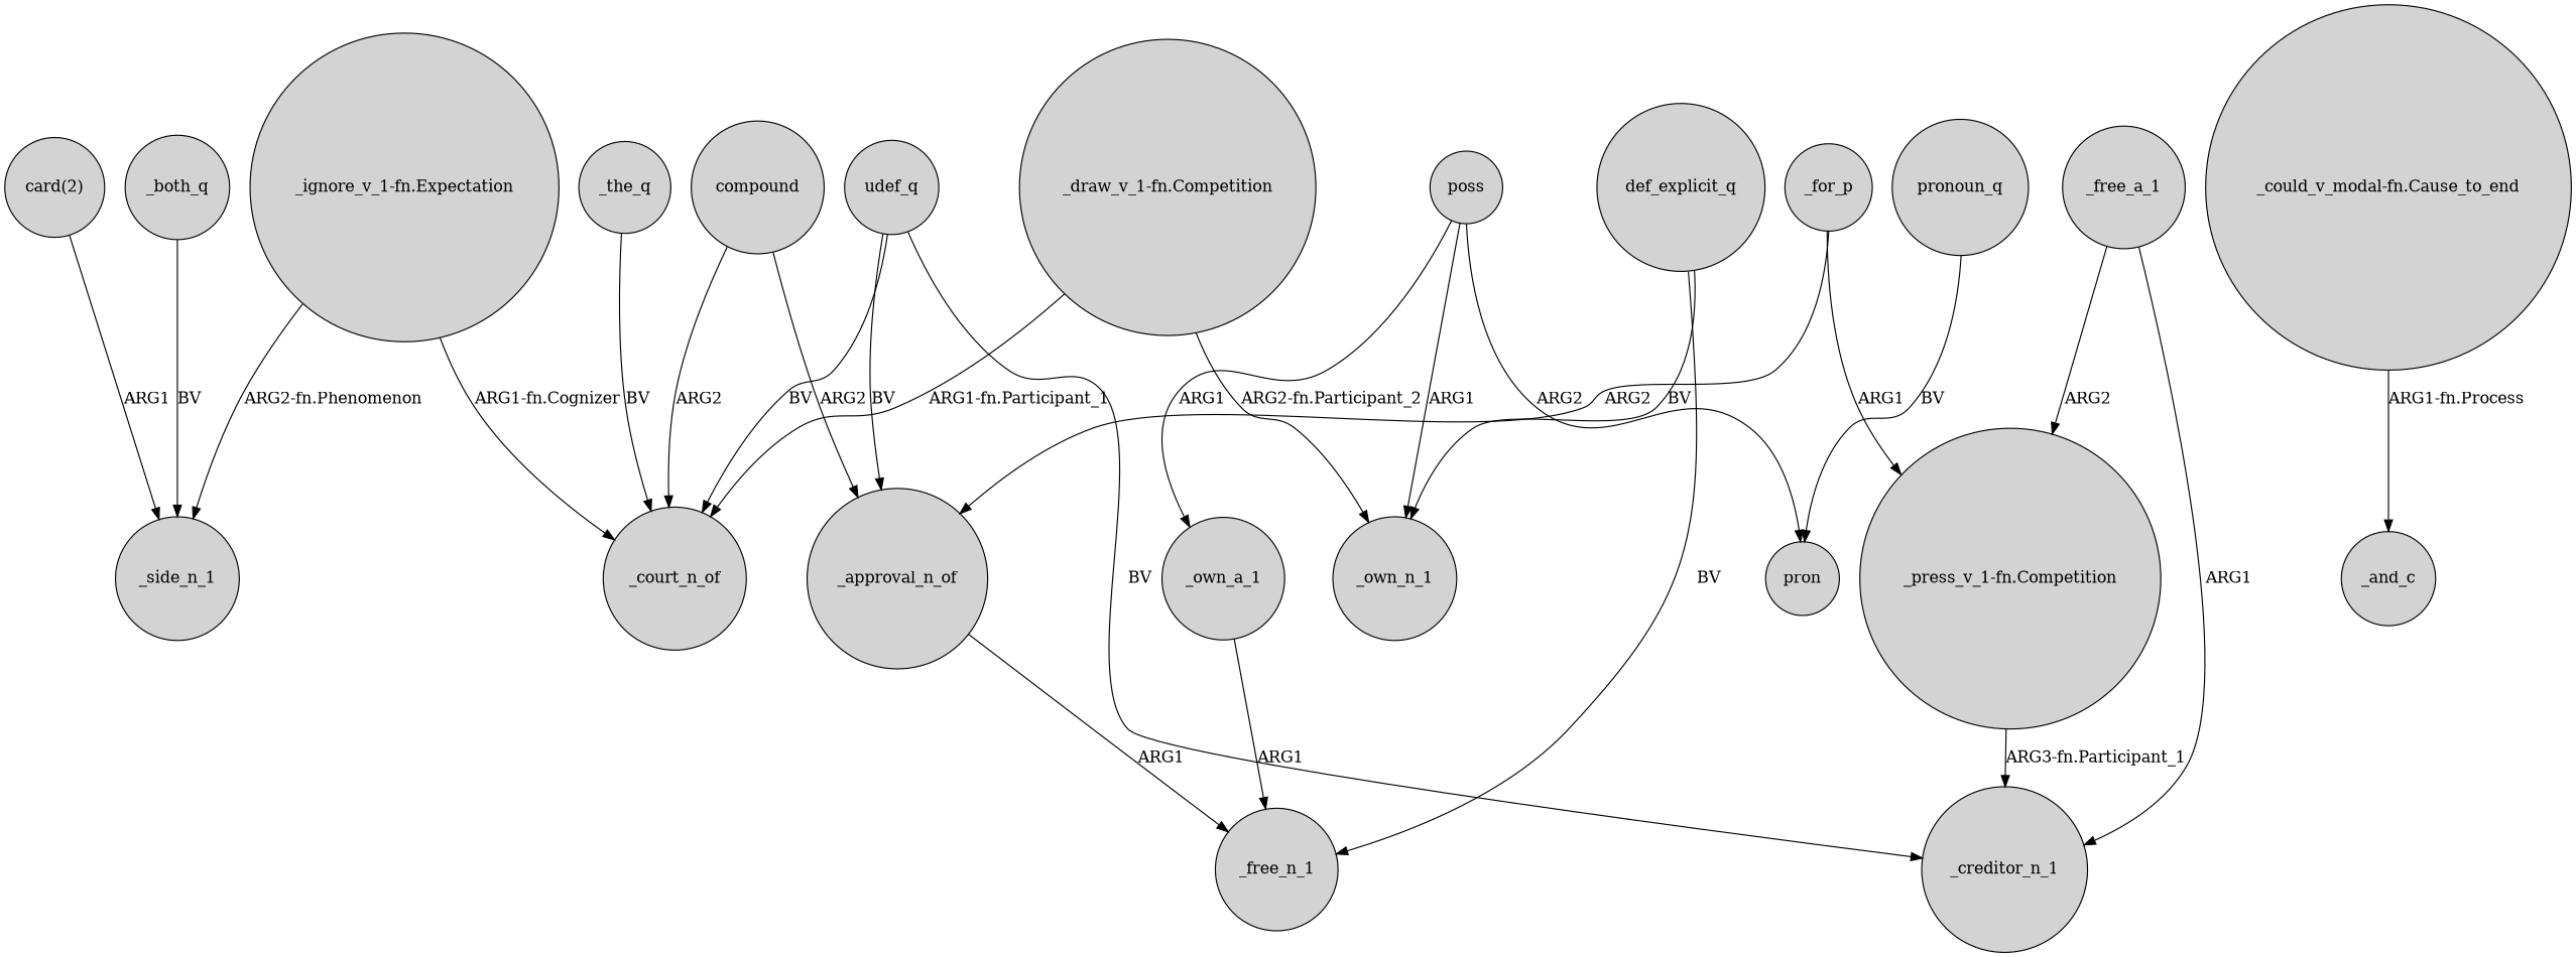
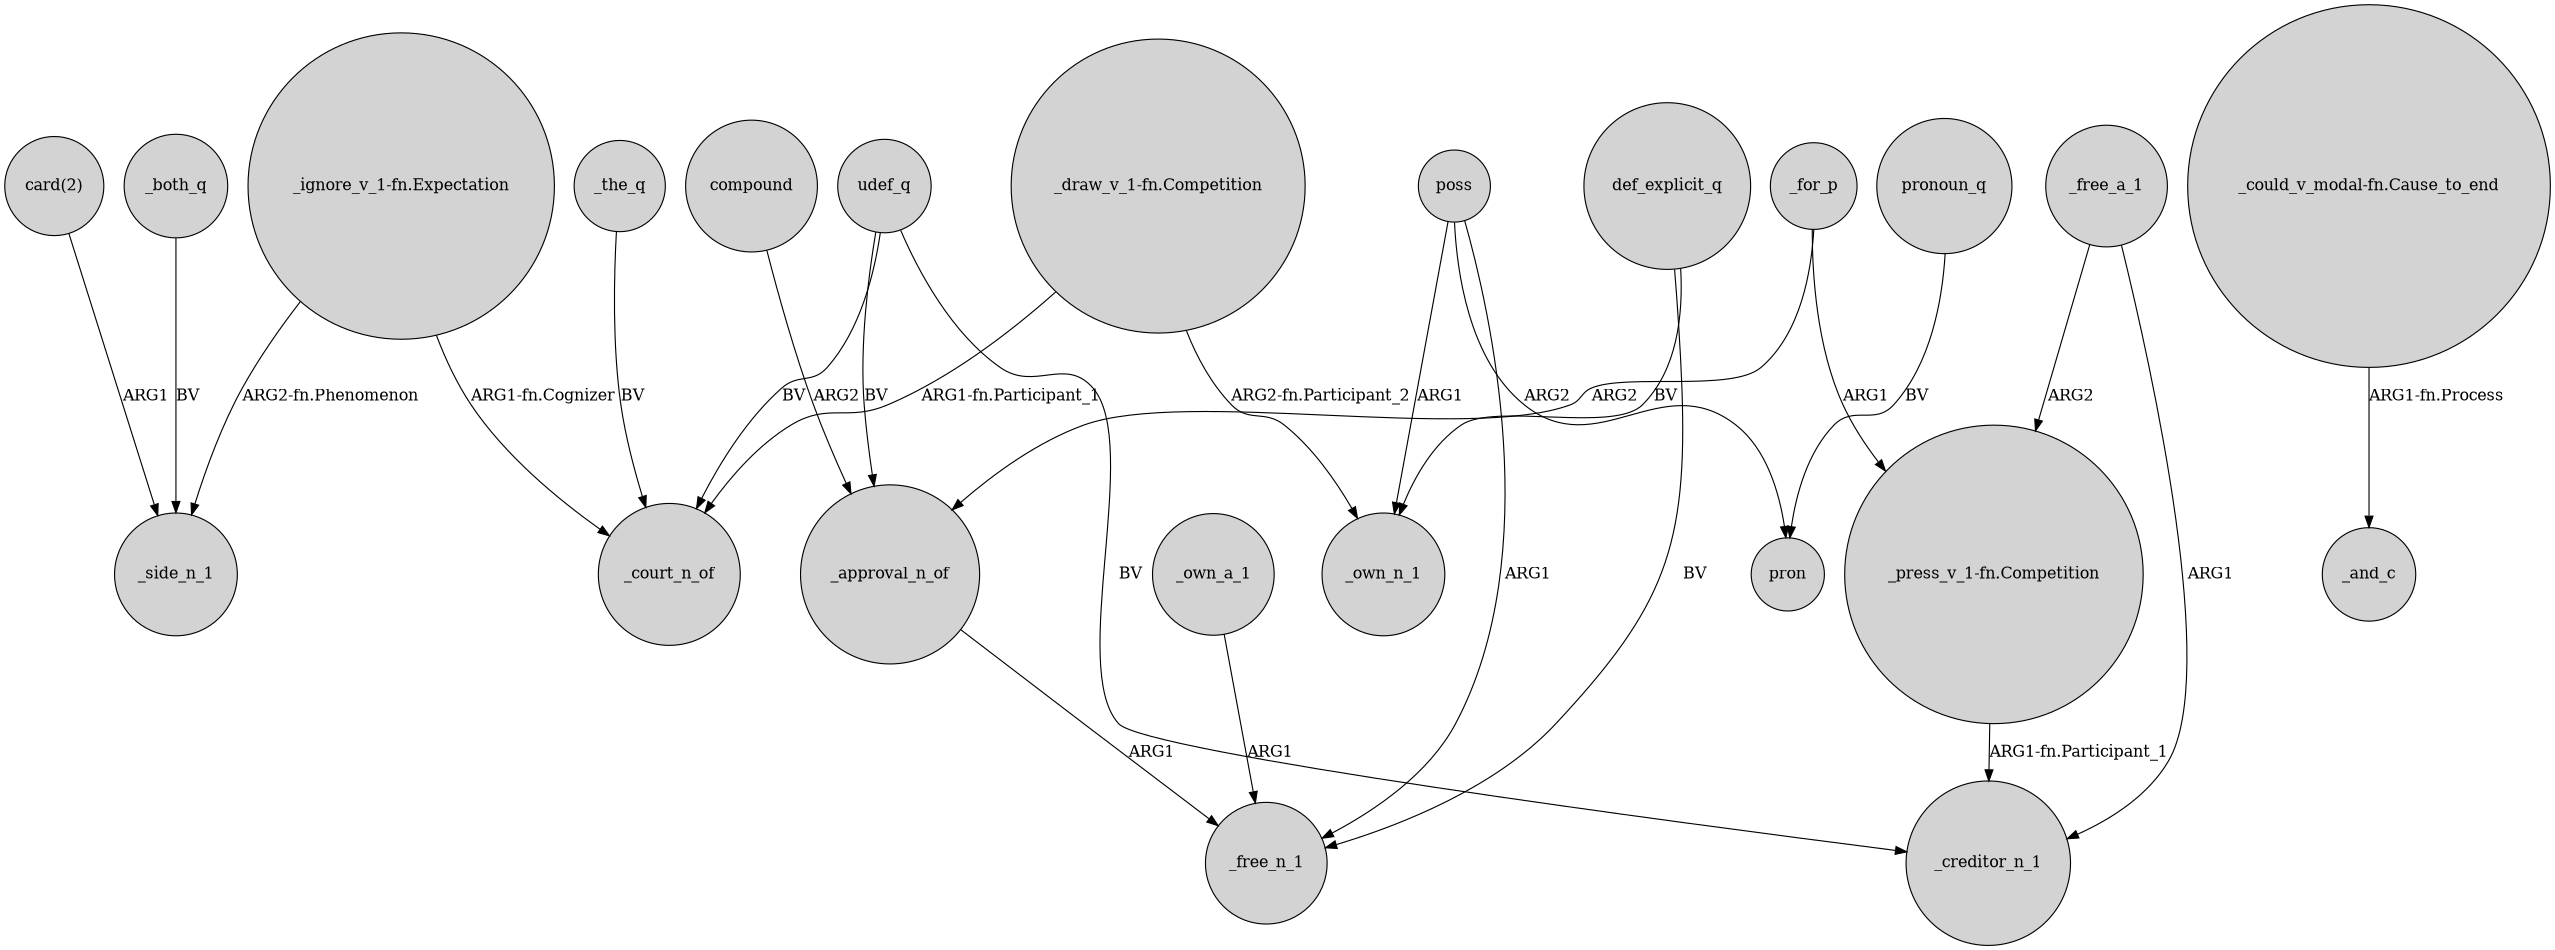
  digraph {
    node [shape=circle style=filled]
    "card(2)"
    _side_n_1
    "_draw_v_1-fn.Competition"
    _court_n_of
    _own_n_1
    udef_q
    _approval_n_of
    _creditor_n_1
    n9 [label=_free_n_1]
    "_ignore_v_1-fn.Expectation"
    _for_p
    "_press_v_1-fn.Competition"
    _both_q
    def_explicit_q
    compound
    _free_a_1
    "_could_v_modal-fn.Cause_to_end"
    _and_c
    poss
    pron
    pronoun_q
    _own_a_1
    _the_q
    "card(2)" -> _side_n_1 [label=ARG1]
    "_draw_v_1-fn.Competition" -> _court_n_of [label="ARG1-fn.Participant_1"]
    "_draw_v_1-fn.Competition" -> _own_n_1 [label="ARG2-fn.Participant_2"]
    udef_q -> _court_n_of [label=BV]
    udef_q -> _approval_n_of [label=BV]
    udef_q -> _creditor_n_1 [label=BV]
    _approval_n_of -> n9 [label=ARG1]
    "_ignore_v_1-fn.Expectation" -> _side_n_1 [label="ARG2-fn.Phenomenon"]
    "_ignore_v_1-fn.Expectation" -> _court_n_of [label="ARG1-fn.Cognizer"]
    _for_p -> _approval_n_of [label=ARG2]
    _for_p -> "_press_v_1-fn.Competition" [label=ARG1]
-   "_press_v_1-fn.Competition" -> _creditor_n_1 [label="ARG3-fn.Participant_1"]
+   "_press_v_1-fn.Competition" -> _creditor_n_1 [label="ARG1-fn.Participant_1"]
    _both_q -> _side_n_1 [label=BV]
    def_explicit_q -> _own_n_1 [label=BV]
    def_explicit_q -> n9 [label=BV]
-   compound -> _court_n_of [label=ARG2]
    compound -> _approval_n_of [label=ARG2]
    _free_a_1 -> _creditor_n_1 [label=ARG1]
    _free_a_1 -> "_press_v_1-fn.Competition" [label=ARG2]
    "_could_v_modal-fn.Cause_to_end" -> _and_c [label="ARG1-fn.Process"]
    poss -> _own_n_1 [label=ARG1]
-   poss -> _own_a_1 [label=ARG1]
+   poss -> n9 [label=ARG1]
    poss -> pron [label=ARG2]
    pronoun_q -> pron [label=BV]
    _own_a_1 -> n9 [label=ARG1]
    _the_q -> _court_n_of [label=BV]
  }
